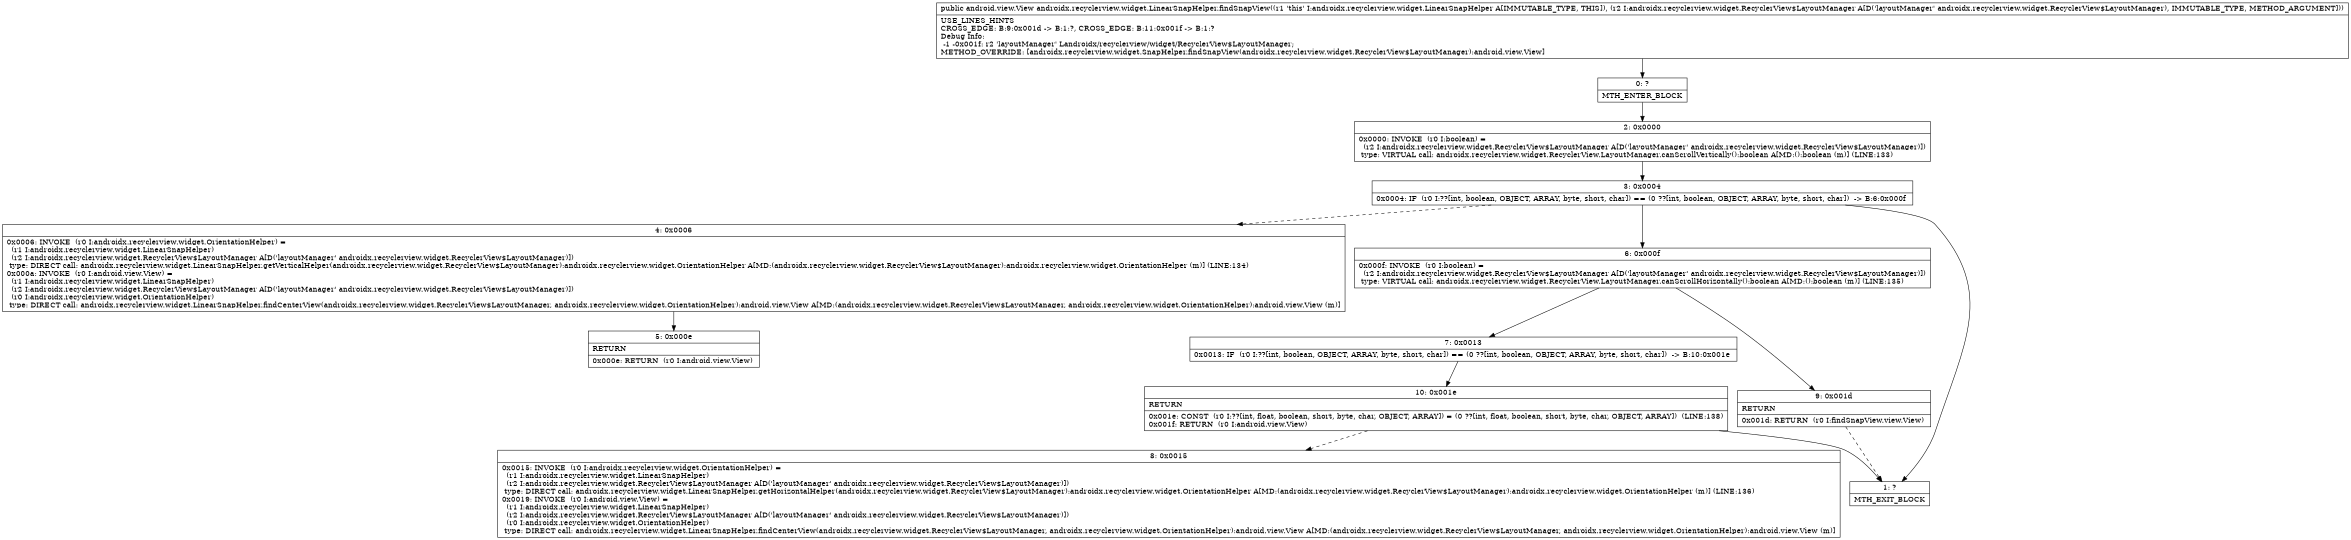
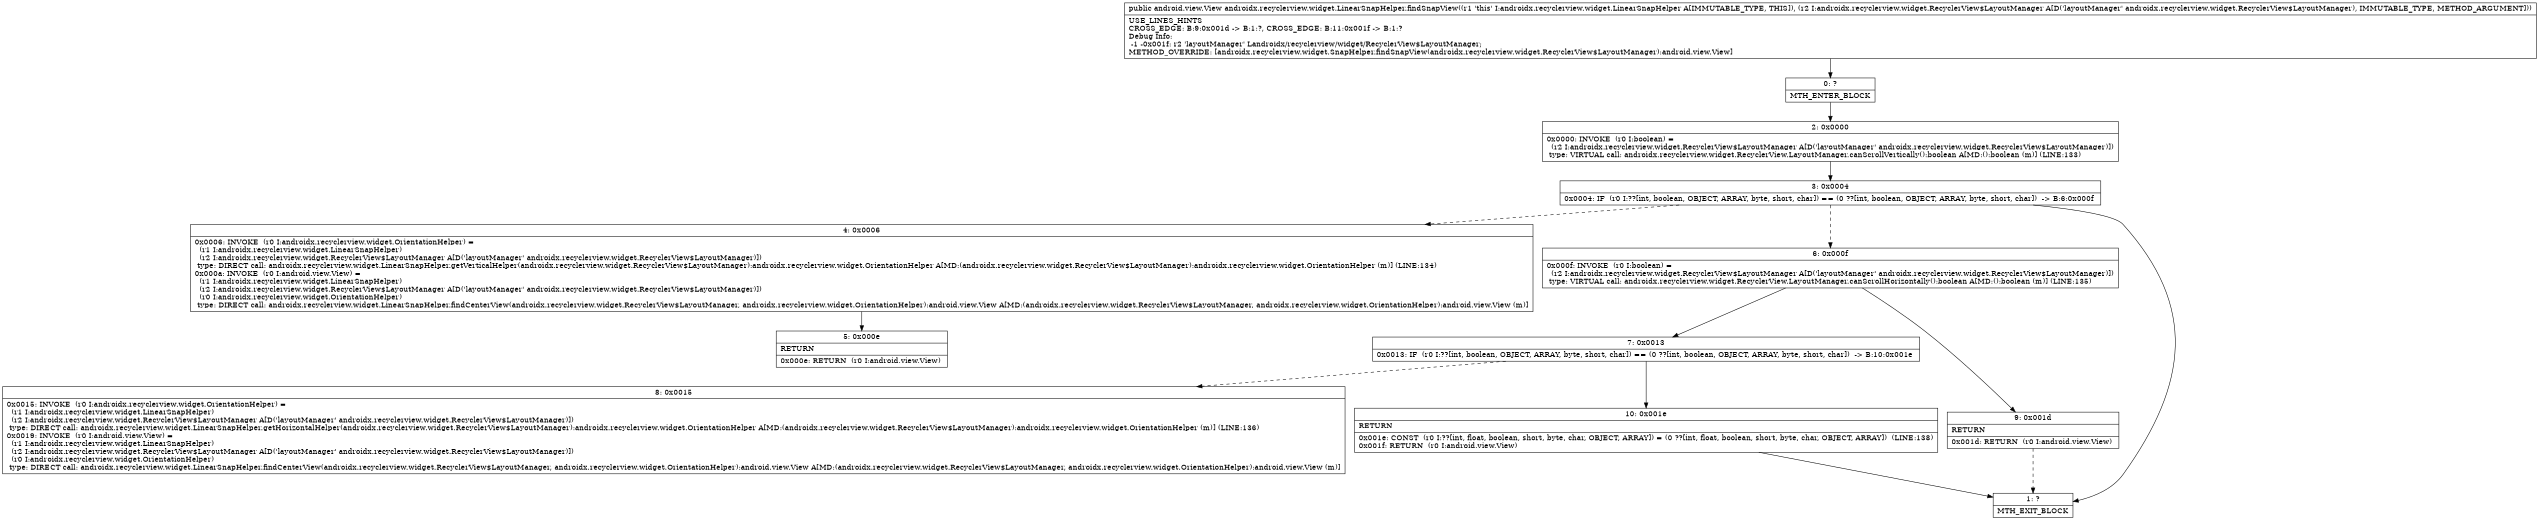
  digraph {
    node [shape=record]
    n1 [label="{0\:\ ?|MTH_ENTER_BLOCK\l}"]
    n2 [label="{2\:\ 0x0000|0x0000: INVOKE  (r0 I:boolean) = \l  (r2 I:androidx.recyclerview.widget.RecyclerView$LayoutManager A[D('layoutManager' androidx.recyclerview.widget.RecyclerView$LayoutManager)])\l type: VIRTUAL call: androidx.recyclerview.widget.RecyclerView.LayoutManager.canScrollVertically():boolean A[MD:():boolean (m)] (LINE:133)\l}"]
    n3 [label="{3\:\ 0x0004|0x0004: IF  (r0 I:??[int, boolean, OBJECT, ARRAY, byte, short, char]) == (0 ??[int, boolean, OBJECT, ARRAY, byte, short, char])  \-\> B:6:0x000f \l}"]
    n4 [label="{4\:\ 0x0006|0x0006: INVOKE  (r0 I:androidx.recyclerview.widget.OrientationHelper) = \l  (r1 I:androidx.recyclerview.widget.LinearSnapHelper)\l  (r2 I:androidx.recyclerview.widget.RecyclerView$LayoutManager A[D('layoutManager' androidx.recyclerview.widget.RecyclerView$LayoutManager)])\l type: DIRECT call: androidx.recyclerview.widget.LinearSnapHelper.getVerticalHelper(androidx.recyclerview.widget.RecyclerView$LayoutManager):androidx.recyclerview.widget.OrientationHelper A[MD:(androidx.recyclerview.widget.RecyclerView$LayoutManager):androidx.recyclerview.widget.OrientationHelper (m)] (LINE:134)\l0x000a: INVOKE  (r0 I:android.view.View) = \l  (r1 I:androidx.recyclerview.widget.LinearSnapHelper)\l  (r2 I:androidx.recyclerview.widget.RecyclerView$LayoutManager A[D('layoutManager' androidx.recyclerview.widget.RecyclerView$LayoutManager)])\l  (r0 I:androidx.recyclerview.widget.OrientationHelper)\l type: DIRECT call: androidx.recyclerview.widget.LinearSnapHelper.findCenterView(androidx.recyclerview.widget.RecyclerView$LayoutManager, androidx.recyclerview.widget.OrientationHelper):android.view.View A[MD:(androidx.recyclerview.widget.RecyclerView$LayoutManager, androidx.recyclerview.widget.OrientationHelper):android.view.View (m)]\l}"]
    n5 [label="{6\:\ 0x000f|0x000f: INVOKE  (r0 I:boolean) = \l  (r2 I:androidx.recyclerview.widget.RecyclerView$LayoutManager A[D('layoutManager' androidx.recyclerview.widget.RecyclerView$LayoutManager)])\l type: VIRTUAL call: androidx.recyclerview.widget.RecyclerView.LayoutManager.canScrollHorizontally():boolean A[MD:():boolean (m)] (LINE:135)\l}"]
    n6 [label="{1\:\ ?|MTH_EXIT_BLOCK\l}"]
    n7 [label="{5\:\ 0x000e|RETURN\l|0x000e: RETURN  (r0 I:android.view.View) \l}"]
    n8 [label="{7\:\ 0x0013|0x0013: IF  (r0 I:??[int, boolean, OBJECT, ARRAY, byte, short, char]) == (0 ??[int, boolean, OBJECT, ARRAY, byte, short, char])  \-\> B:10:0x001e \l}"]
-   n9 [label="{9\:\ 0x001d|RETURN\l|0x001d: RETURN  (r0 I:findSnapView.view.View) \l}"]
+   n9 [label="{9\:\ 0x001d|RETURN\l|0x001d: RETURN  (r0 I:android.view.View) \l}"]
    n10 [label="{8\:\ 0x0015|0x0015: INVOKE  (r0 I:androidx.recyclerview.widget.OrientationHelper) = \l  (r1 I:androidx.recyclerview.widget.LinearSnapHelper)\l  (r2 I:androidx.recyclerview.widget.RecyclerView$LayoutManager A[D('layoutManager' androidx.recyclerview.widget.RecyclerView$LayoutManager)])\l type: DIRECT call: androidx.recyclerview.widget.LinearSnapHelper.getHorizontalHelper(androidx.recyclerview.widget.RecyclerView$LayoutManager):androidx.recyclerview.widget.OrientationHelper A[MD:(androidx.recyclerview.widget.RecyclerView$LayoutManager):androidx.recyclerview.widget.OrientationHelper (m)] (LINE:136)\l0x0019: INVOKE  (r0 I:android.view.View) = \l  (r1 I:androidx.recyclerview.widget.LinearSnapHelper)\l  (r2 I:androidx.recyclerview.widget.RecyclerView$LayoutManager A[D('layoutManager' androidx.recyclerview.widget.RecyclerView$LayoutManager)])\l  (r0 I:androidx.recyclerview.widget.OrientationHelper)\l type: DIRECT call: androidx.recyclerview.widget.LinearSnapHelper.findCenterView(androidx.recyclerview.widget.RecyclerView$LayoutManager, androidx.recyclerview.widget.OrientationHelper):android.view.View A[MD:(androidx.recyclerview.widget.RecyclerView$LayoutManager, androidx.recyclerview.widget.OrientationHelper):android.view.View (m)]\l}"]
    n11 [label="{10\:\ 0x001e|RETURN\l|0x001e: CONST  (r0 I:??[int, float, boolean, short, byte, char, OBJECT, ARRAY]) = (0 ??[int, float, boolean, short, byte, char, OBJECT, ARRAY])  (LINE:138)\l0x001f: RETURN  (r0 I:android.view.View) \l}"]
    n12 [label="{public android.view.View androidx.recyclerview.widget.LinearSnapHelper.findSnapView((r1 'this' I:androidx.recyclerview.widget.LinearSnapHelper A[IMMUTABLE_TYPE, THIS]), (r2 I:androidx.recyclerview.widget.RecyclerView$LayoutManager A[D('layoutManager' androidx.recyclerview.widget.RecyclerView$LayoutManager), IMMUTABLE_TYPE, METHOD_ARGUMENT]))  | USE_LINES_HINTS\lCROSS_EDGE: B:9:0x001d \-\> B:1:?, CROSS_EDGE: B:11:0x001f \-\> B:1:?\lDebug Info:\l  \-1 \-0x001f: r2 'layoutManager' Landroidx\/recyclerview\/widget\/RecyclerView$LayoutManager;\lMETHOD_OVERRIDE: [androidx.recyclerview.widget.SnapHelper.findSnapView(androidx.recyclerview.widget.RecyclerView$LayoutManager):android.view.View]\l}"]
    n1 -> n2
    n2 -> n3
    n3 -> n4 [style=dashed]
-   n3 -> n5
+   n3 -> n5 [style=dashed]
    n3 -> n6
    n4 -> n7
    n5 -> n8
    n5 -> n9
-   n11 -> n10 [style=dashed]
+   n8 -> n10 [style=dashed]
    n8 -> n11
    n9 -> n6 [style=dashed]
    n11 -> n6
    n12 -> n1
  }
